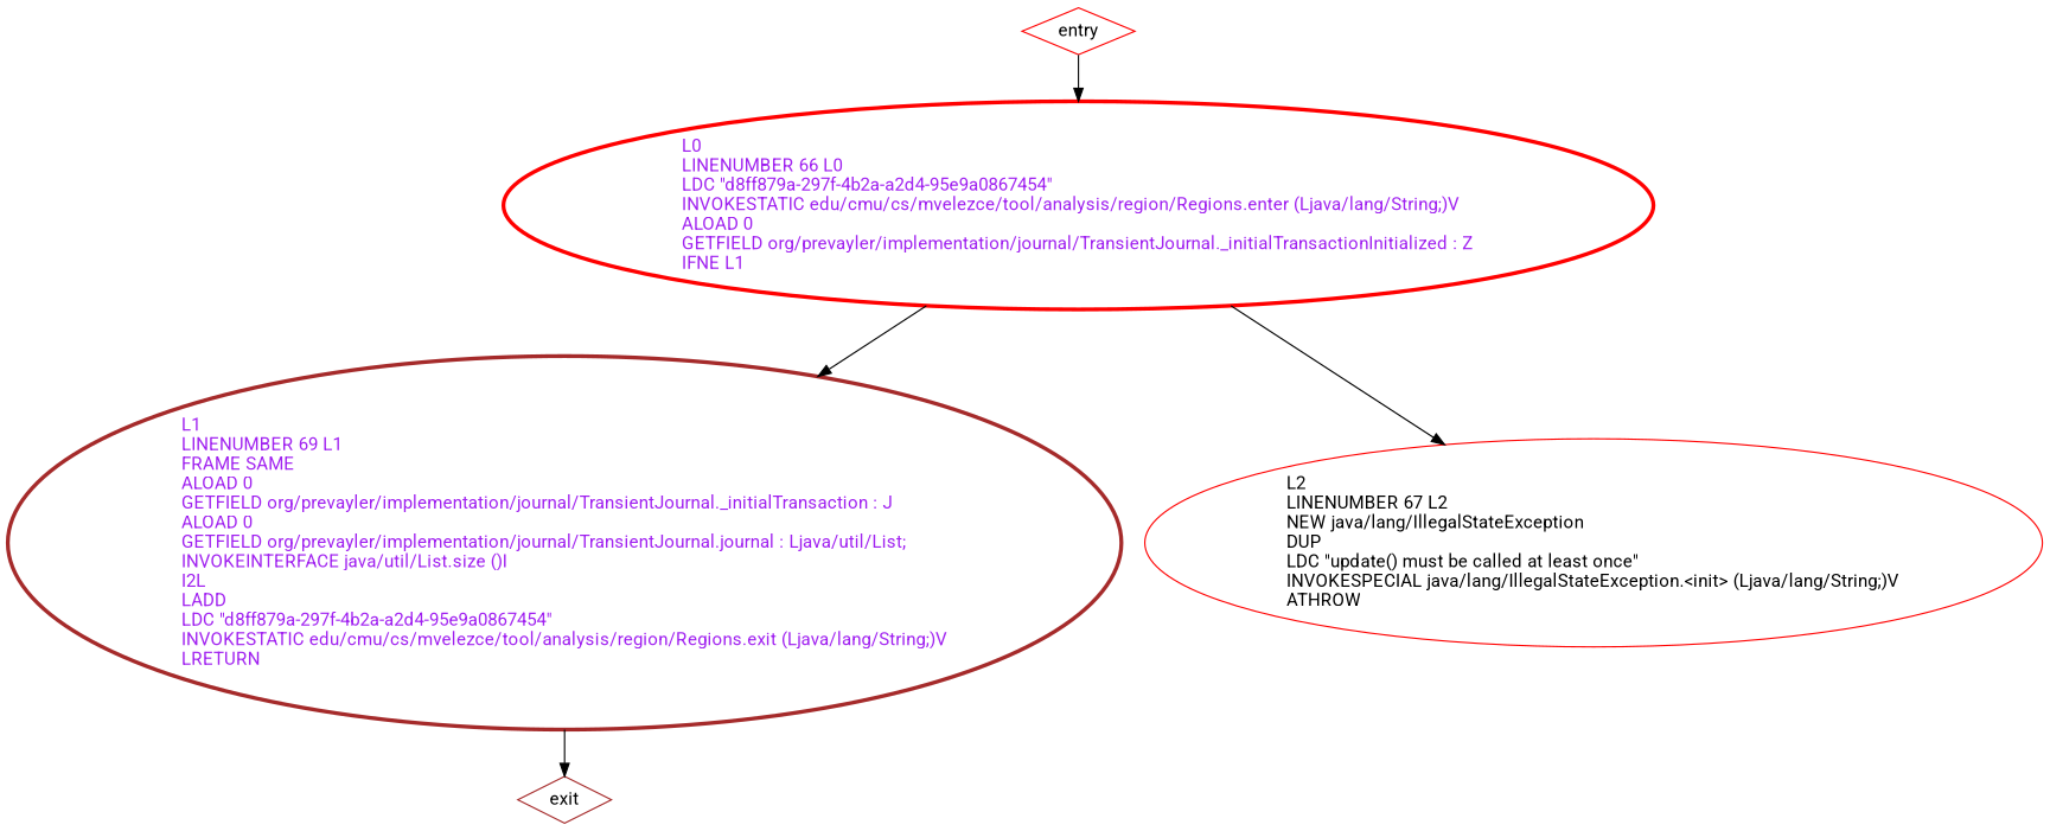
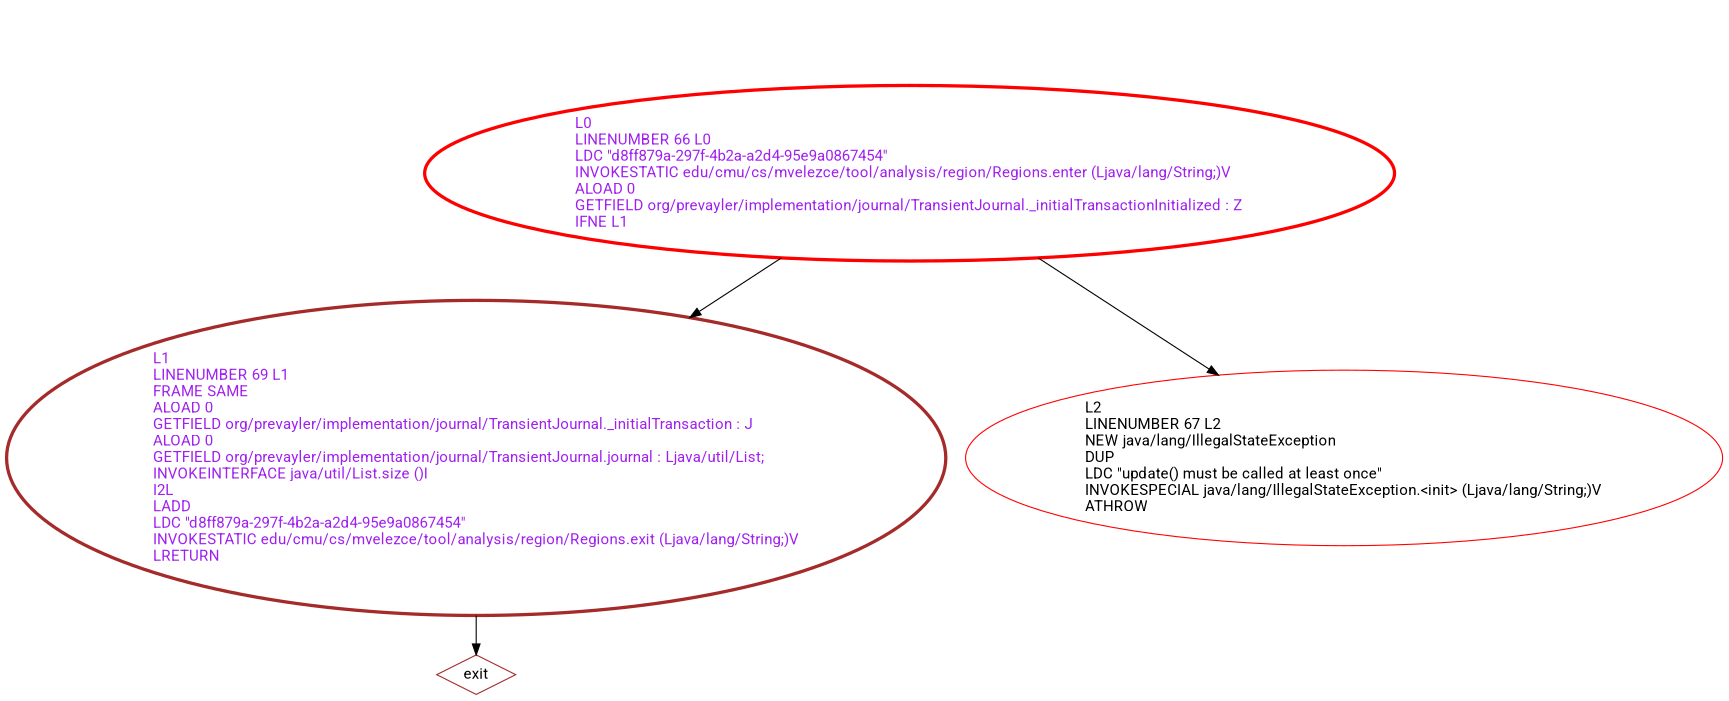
  digraph {
    fontname=Roboto
    node [color=red shape=ellipse fontname=Roboto]
    edge [fontname=Roboto]
    n1 [color=brown fontcolor=purple label="L1\lLINENUMBER 69 L1\lFRAME SAME\lALOAD 0\lGETFIELD org/prevayler/implementation/journal/TransientJournal._initialTransaction : J\lALOAD 0\lGETFIELD org/prevayler/implementation/journal/TransientJournal.journal : Ljava/util/List;\lINVOKEINTERFACE java/util/List.size ()I\lI2L\lLADD\lLDC \"d8ff879a-297f-4b2a-a2d4-95e9a0867454\"\lINVOKESTATIC edu/cmu/cs/mvelezce/tool/analysis/region/Regions.exit (Ljava/lang/String;)V\lLRETURN\l" penwidth=3]
    exit [shape=diamond color=brown]
    n3 [label="L2\lLINENUMBER 67 L2\lNEW java/lang/IllegalStateException\lDUP\lLDC \"update() must be called at least once\"\lINVOKESPECIAL java/lang/IllegalStateException.\<init\> (Ljava/lang/String;)V\lATHROW\l"]
    n4 [fontcolor=purple label="L0\lLINENUMBER 66 L0\lLDC \"d8ff879a-297f-4b2a-a2d4-95e9a0867454\"\lINVOKESTATIC edu/cmu/cs/mvelezce/tool/analysis/region/Regions.enter (Ljava/lang/String;)V\lALOAD 0\lGETFIELD org/prevayler/implementation/journal/TransientJournal._initialTransactionInitialized : Z\lIFNE L1\l" penwidth=3]
-   entry [shape=diamond]
    n1 -> exit
    n4 -> n1
    n4 -> n3
-   entry -> n4
  }
